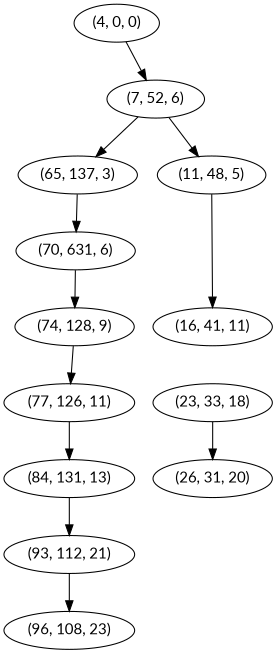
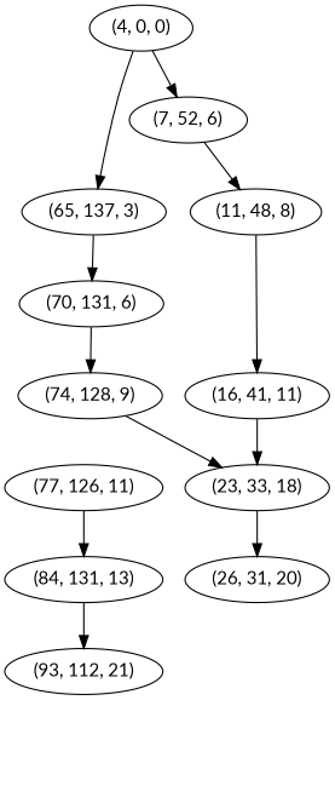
  digraph {
    fontname=Lato
    node [fontname=Lato]
    edge [fontname=Lato]
    n1 [label="(4, 0, 0)"]
    "(7, 52, 6)"
    "(65, 137, 3)"
-   "(11, 48, 8)" [label="(11, 48, 5)"]
-   "(70, 131, 6)" [label="(70, 631, 6)"]
+   "(11, 48, 8)"
+   "(70, 131, 6)"
    "(16, 41, 11)"
    "(23, 33, 18)"
    "(26, 31, 20)"
    "(74, 128, 9)"
    "(77, 126, 11)"
    n11 [label="(84, 131, 13)"]
    "(93, 112, 21)"
-   "(96, 108, 23)"
    n1 -> "(7, 52, 6)"
-   "(7, 52, 6)" -> "(65, 137, 3)"
+   n1 -> "(65, 137, 3)"
    "(7, 52, 6)" -> "(11, 48, 8)"
    "(65, 137, 3)" -> "(70, 131, 6)"
    "(11, 48, 8)" -> "(16, 41, 11)"
    "(70, 131, 6)" -> "(74, 128, 9)"
+   "(16, 41, 11)" -> "(23, 33, 18)"
    "(23, 33, 18)" -> "(26, 31, 20)"
-   "(74, 128, 9)" -> "(77, 126, 11)"
+   "(74, 128, 9)" -> "(23, 33, 18)"
    "(77, 126, 11)" -> n11
    n11 -> "(93, 112, 21)"
-   "(93, 112, 21)" -> "(96, 108, 23)"
  }
